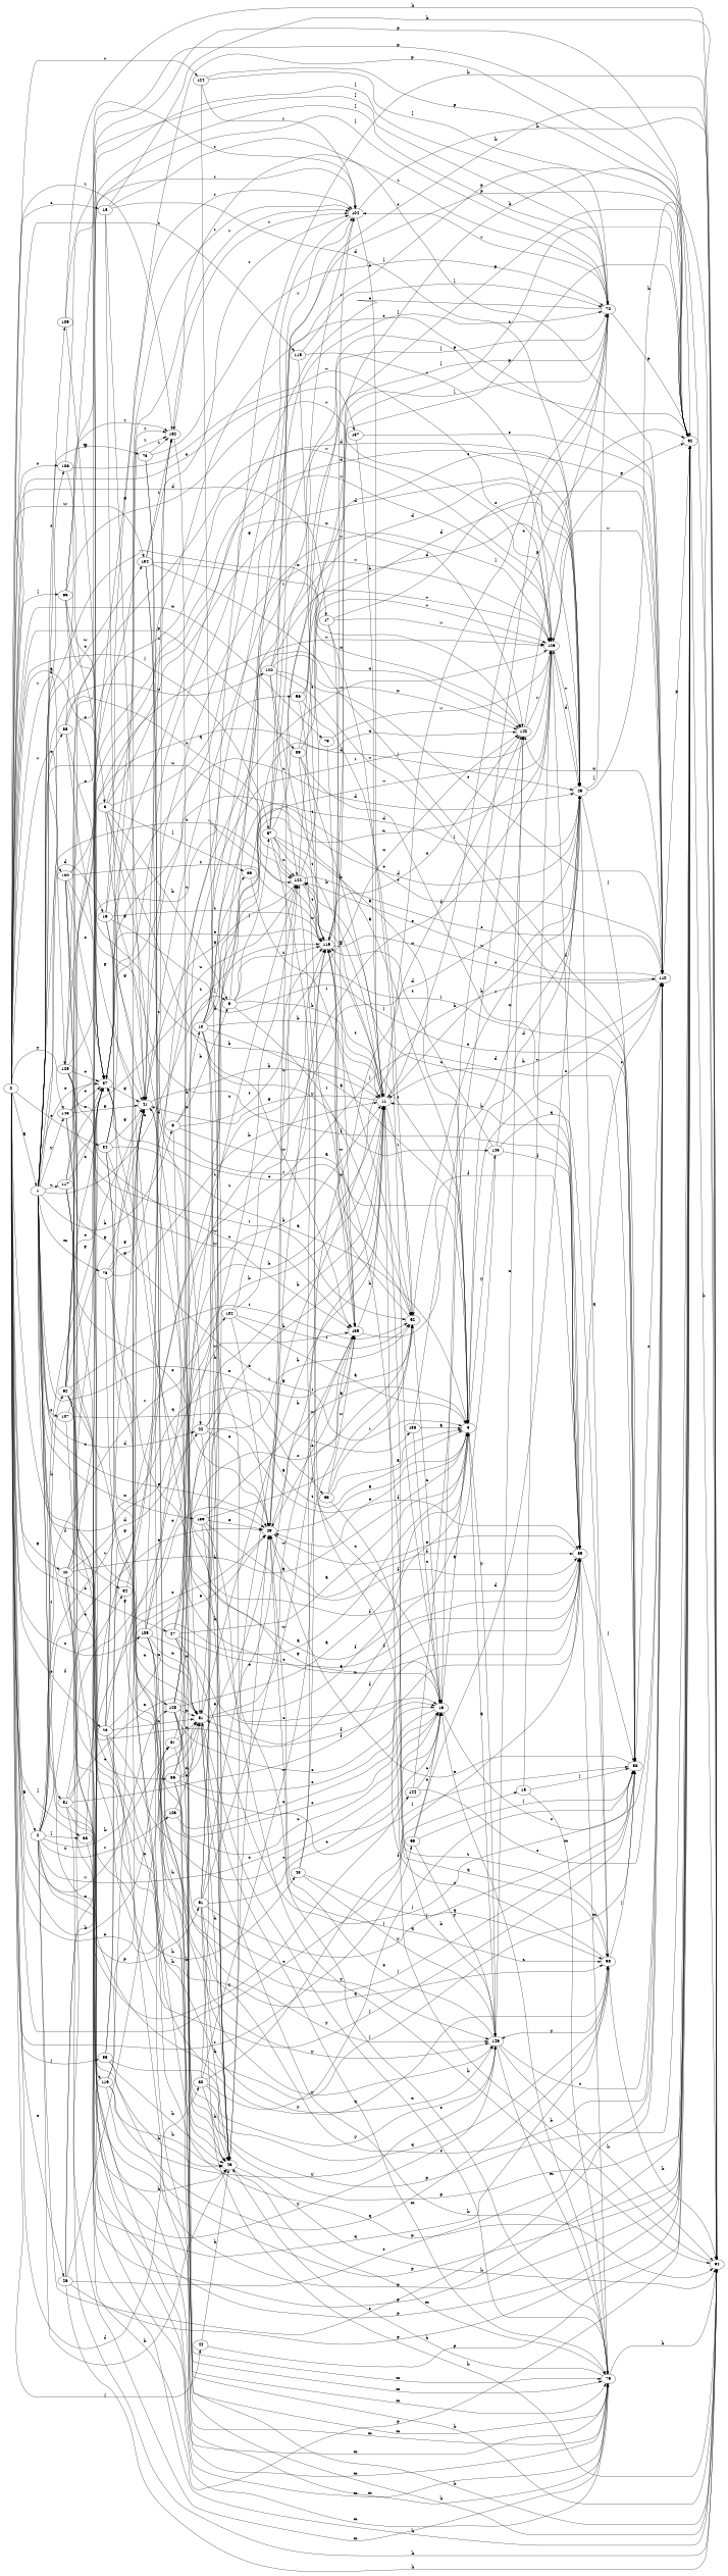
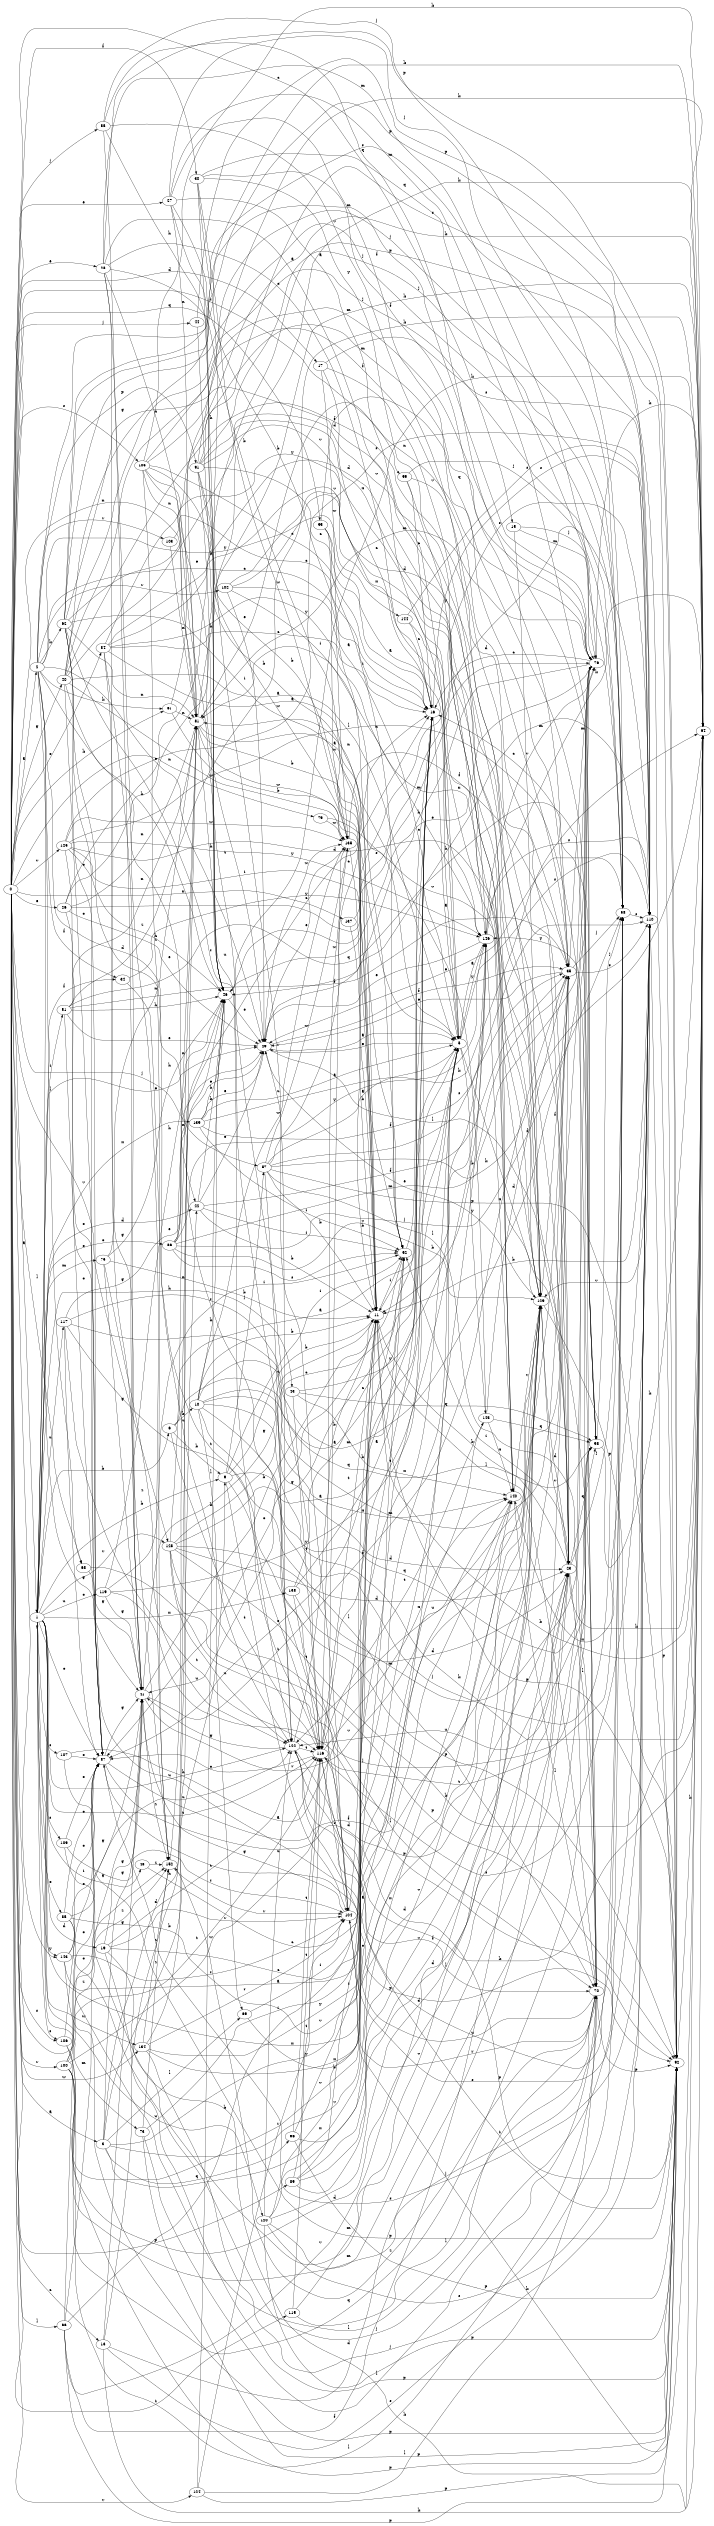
  strict digraph {
    fontname="DejaVu Serif"
    rankdir=LR
    node [fontname="DejaVu Serif"]
    edge [fontname="DejaVu Serif"]
    0
    1
    2
    3
    13
    15
    17
    26
    27
    28
    30
    40
    n13 [label=44]
    55
    57
    61
    66
    68
    79
    81
    84
    89
    95
    99
    100
    105
    106
    115
    124
    125
    128
    134
    137
    143
    152
    6
    9
    19
    22
    29
    34
    43
+   48
    51
    73
    75
    85
    86
    87
    107
    109
    116
    117
    119
    120
    122
    138
    139
    140
    16
    41
    46
    62
    91
    102
    103
    110
    144
    69
    96
    129
    145
    23
    64
    76
    58
    135
    92
    5
    11
    35
    146
    104
    98
    70
    52
    10
    0 -> 1 [label=a]
    0 -> 2 [label=a]
    0 -> 3 [label=a]
    0 -> 13 [label=c]
    0 -> 15 [label=c]
    0 -> 17 [label=d]
    0 -> 26 [label=e]
    0 -> 27 [label=e]
    0 -> 28 [label=e]
    0 -> 30 [label=f]
    0 -> 40 [label=g]
    0 -> n13 [label=j]
    0 -> 55 [label=j]
    0 -> 57 [label=j]
    0 -> 61 [label=k]
    0 -> 66 [label=l]
    0 -> 68 [label=l]
    0 -> 79 [label=n]
    0 -> 81 [label=n]
    0 -> 84 [label=o]
    0 -> 89 [label=p]
    0 -> 95 [label=q]
    0 -> 99 [label=r]
    0 -> 100 [label=r]
    0 -> 105 [label=s]
    0 -> 106 [label=s]
    0 -> 115 [label=t]
    0 -> 124 [label=v]
    0 -> 125 [label=v]
    0 -> 128 [label=v]
    0 -> 134 [label=w]
    0 -> 137 [label=x]
    0 -> 143 [label=y]
    0 -> 152 [label=z]
    1 -> 106 [label=s]
    1 -> 128 [label=v]
    1 -> 134 [label=w]
    1 -> 143 [label=y]
    1 -> 6 [label=b]
    1 -> 9 [label=b]
    1 -> 19 [label=d]
    1 -> 22 [label=d]
    1 -> 29 [label=e]
    1 -> 34 [label=f]
    1 -> 43 [label=h]
+   1 -> 48 [label=i]
    1 -> 51 [label=i]
    1 -> 73 [label=m]
    1 -> 75 [label=m]
    1 -> 85 [label=o]
    1 -> 86 [label=o]
    1 -> 87 [label=o]
    1 -> 107 [label=s]
    1 -> 109 [label=s]
    1 -> 116 [label=t]
    1 -> 117 [label=u]
    1 -> 119 [label=u]
    1 -> 120 [label=u]
    1 -> 122 [label=u]
    1 -> 138 [label=x]
    1 -> 139 [label=x]
    1 -> 140 [label=x]
    2 -> 61 [label=k]
    2 -> 68 [label=l]
    2 -> 22 [label=d]
    2 -> 29 [label=e]
    2 -> 34 [label=f]
    2 -> 16 [label=c]
    2 -> 41 [label=g]
    2 -> 46 [label=h]
    2 -> 62 [label=k]
    2 -> 91 [label=p]
    2 -> 102 [label=r]
    2 -> 103 [label=r]
    2 -> 110 [label=s]
    2 -> 144 [label=y]
    3 -> 9 [label=b]
    3 -> 22 [label=d]
    3 -> 140 [label=x]
    3 -> 41 [label=g]
    3 -> 69 [label=l]
    3 -> 96 [label=q]
    3 -> 129 [label=v]
    3 -> 145 [label=y]
    13 -> 41 [label=g]
    13 -> 46 [label=h]
    13 -> 110 [label=s]
    13 -> 23 [label=d]
    13 -> 64 [label=k]
    15 -> 129 [label=v]
    15 -> 76 [label=m]
    15 -> 58 [label=j]
    17 -> 16 [label=c]
    17 -> 110 [label=s]
    17 -> 129 [label=v]
    17 -> 135 [label=w]
    26 -> 81 [label=n]
    26 -> 29 [label=e]
    26 -> 87 [label=o]
    26 -> 110 [label=s]
    26 -> 64 [label=k]
    26 -> 92 [label=p]
    27 -> 81 [label=n]
    27 -> 122 [label=u]
    27 -> 76 [label=m]
    27 -> 58 [label=j]
    27 -> 5 [label=a]
    27 -> 11 [label=b]
    27 -> 35 [label=f]
    28 -> 81 [label=n]
    28 -> 152 [label=z]
    28 -> 16 [label=c]
    28 -> 41 [label=g]
    28 -> 76 [label=m]
    28 -> 92 [label=p]
    28 -> 5 [label=a]
    28 -> 11 [label=b]
    30 -> 46 [label=h]
    30 -> 135 [label=w]
    30 -> 35 [label=f]
    30 -> 146 [label=y]
    30 -> 104 [label=r]
    30 -> 98 [label=q]
    40 -> 87 [label=o]
    40 -> 129 [label=v]
    40 -> 76 [label=m]
    40 -> 58 [label=j]
    40 -> 135 [label=w]
    40 -> 92 [label=p]
    40 -> 5 [label=a]
    40 -> 35 [label=f]
    40 -> 104 [label=r]
    n13 -> 46 [label=h]
    n13 -> 92 [label=p]
    55 -> 41 [label=g]
    55 -> 46 [label=h]
    55 -> 129 [label=v]
    55 -> 58 [label=j]
    55 -> 98 [label=q]
    57 -> 122 [label=u]
    57 -> 16 [label=c]
    57 -> 110 [label=s]
    57 -> 64 [label=k]
    57 -> 135 [label=w]
    57 -> 92 [label=p]
    57 -> 5 [label=a]
    57 -> 11 [label=b]
    57 -> 70 [label=l]
    61 -> 81 [label=n]
    61 -> 64 [label=k]
    61 -> 11 [label=b]
    66 -> 152 [label=z]
    66 -> 87 [label=o]
    66 -> 129 [label=v]
    66 -> 92 [label=p]
    66 -> 11 [label=b]
    66 -> 35 [label=f]
    68 -> 58 [label=j]
    68 -> 92 [label=p]
    79 -> 129 [label=v]
    79 -> 135 [label=w]
    81 -> 46 [label=h]
    81 -> 64 [label=k]
    81 -> 76 [label=m]
    81 -> 135 [label=w]
    81 -> 5 [label=a]
    81 -> 11 [label=b]
    84 -> 152 [label=z]
    84 -> 16 [label=c]
    84 -> 41 [label=g]
    84 -> 129 [label=v]
    84 -> 23 [label=d]
    84 -> 76 [label=m]
    84 -> 5 [label=a]
    84 -> 146 [label=y]
    89 -> 116 [label=t]
    89 -> 129 [label=v]
    89 -> 23 [label=d]
    89 -> 11 [label=b]
    89 -> 35 [label=f]
    95 -> 135 [label=w]
    95 -> 5 [label=a]
    95 -> 98 [label=q]
    95 -> 52 [label=i]
    99 -> 16 [label=c]
    99 -> 23 [label=d]
    99 -> 58 [label=j]
    99 -> 146 [label=y]
    100 -> 87 [label=o]
    100 -> 116 [label=t]
    100 -> 41 [label=g]
    100 -> 23 [label=d]
    100 -> 76 [label=m]
    100 -> 135 [label=w]
    100 -> 98 [label=q]
    100 -> 70 [label=l]
    105 -> 81 [label=n]
    105 -> 152 [label=z]
    105 -> 29 [label=e]
    105 -> 116 [label=t]
    105 -> 16 [label=c]
    105 -> 64 [label=k]
    105 -> 58 [label=j]
    105 -> 11 [label=b]
    105 -> 35 [label=f]
    106 -> 87 [label=o]
    106 -> 129 [label=v]
    106 -> 92 [label=p]
    115 -> 116 [label=t]
    115 -> 129 [label=v]
    115 -> 70 [label=l]
    124 -> 46 [label=h]
    124 -> 92 [label=p]
    124 -> 104 [label=r]
    124 -> 70 [label=l]
    125 -> 87 [label=o]
    125 -> 46 [label=h]
    125 -> 110 [label=s]
    125 -> 23 [label=d]
    125 -> 135 [label=w]
    125 -> 146 [label=y]
    125 -> 70 [label=l]
    125 -> 52 [label=i]
    128 -> 81 [label=n]
    128 -> 122 [label=u]
    128 -> 16 [label=c]
    128 -> 23 [label=d]
    128 -> 64 [label=k]
    128 -> 76 [label=m]
    128 -> 92 [label=p]
    128 -> 5 [label=a]
    128 -> 70 [label=l]
    134 -> 152 [label=z]
    134 -> 140 [label=x]
    134 -> 46 [label=h]
    134 -> 58 [label=j]
    134 -> 146 [label=y]
    134 -> 104 [label=r]
    137 -> 110 [label=s]
    137 -> 11 [label=b]
    143 -> 87 [label=o]
    143 -> 41 [label=g]
    143 -> 92 [label=p]
    143 -> 5 [label=a]
    143 -> 104 [label=r]
    152 -> 81 [label=n]
    152 -> 104 [label=r]
    6 -> 9 [label=b]
    6 -> 116 [label=t]
    6 -> 76 [label=m]
    6 -> 5 [label=a]
    6 -> 10 [label=b]
    9 -> 57 [label=j]
    9 -> 116 [label=t]
    9 -> 58 [label=j]
    9 -> 11 [label=b]
    9 -> 104 [label=r]
    9 -> 52 [label=i]
    19 -> 116 [label=t]
    19 -> 16 [label=c]
    19 -> 41 [label=g]
    19 -> 58 [label=j]
    19 -> 92 [label=p]
    19 -> 104 [label=r]
    22 -> 29 [label=e]
    22 -> 46 [label=h]
    22 -> 11 [label=b]
    22 -> 35 [label=f]
    22 -> 52 [label=i]
    29 -> 122 [label=u]
    29 -> 135 [label=w]
    29 -> 5 [label=a]
    29 -> 35 [label=f]
    29 -> 70 [label=l]
    34 -> 116 [label=t]
    34 -> 146 [label=y]
    43 -> 116 [label=t]
    43 -> 140 [label=x]
    43 -> 146 [label=y]
    43 -> 98 [label=q]
+   48 -> 152 [label=z]
+   48 -> 16 [label=c]
    51 -> 81 [label=n]
    51 -> 29 [label=e]
    51 -> 87 [label=o]
    51 -> 46 [label=h]
    51 -> 64 [label=k]
    51 -> 35 [label=f]
    51 -> 98 [label=q]
    73 -> 152 [label=z]
    73 -> 92 [label=p]
    73 -> 70 [label=l]
    73 -> 52 [label=i]
    75 -> 81 [label=n]
    75 -> 122 [label=u]
    75 -> 41 [label=g]
    75 -> 46 [label=h]
    75 -> 11 [label=b]
    85 -> 87 [label=o]
    85 -> 122 [label=u]
    85 -> 129 [label=v]
    85 -> 76 [label=m]
    85 -> 70 [label=l]
    86 -> 81 [label=n]
    86 -> 29 [label=e]
    86 -> 16 [label=c]
    86 -> 129 [label=v]
    86 -> 76 [label=m]
    86 -> 58 [label=j]
    86 -> 146 [label=y]
    86 -> 52 [label=s]
    87 -> 41 [label=g]
    87 -> 110 [label=s]
    87 -> 23 [label=d]
    87 -> 35 [label=f]
    107 -> 87 [label=o]
    107 -> 92 [label=p]
    107 -> 5 [label=a]
    109 -> 87 [label=o]
    109 -> 64 [label=k]
    109 -> 104 [label=r]
    116 -> 87 [label=o]
    116 -> 140 [label=x]
    116 -> 110 [label=s]
    116 -> 135 [label=w]
    116 -> 92 [label=p]
    116 -> 104 [label=r]
    117 -> 29 [label=e]
    117 -> 87 [label=o]
    117 -> 116 [label=t]
    117 -> 76 [label=m]
    117 -> 98 [label=q]
    117 -> 70 [label=l]
    119 -> 41 [label=g]
    119 -> 46 [label=h]
    119 -> 92 [label=p]
    119 -> 146 [label=y]
    119 -> 52 [label=i]
    120 -> 122 [label=u]
    120 -> 140 [label=x]
    120 -> 110 [label=s]
    120 -> 23 [label=d]
    120 -> 58 [label=j]
    120 -> 92 [label=p]
    120 -> 5 [label=a]
    122 -> 116 [label=t]
    122 -> 41 [label=g]
    122 -> 110 [label=s]
    122 -> 64 [label=k]
    122 -> 11 [label=b]
    122 -> 70 [label=l]
+   138 -> 116 [label=t]
    138 -> 16 [label=c]
    138 -> 23 [label=d]
    138 -> 5 [label=a]
    139 -> 29 [label=e]
    139 -> 46 [label=h]
    139 -> 64 [label=k]
    139 -> 5 [label=a]
    139 -> 35 [label=f]
    139 -> 52 [label=i]
    140 -> 129 [label=v]
    140 -> 70 [label=l]
    16 -> 87 [label=o]
    16 -> 41 [label=g]
    16 -> 110 [label=s]
    16 -> 5 [label=a]
    41 -> 152 [label=z]
    41 -> 129 [label=v]
    41 -> 11 [label=b]
    41 -> 35 [label=f]
    46 -> 29 [label=e]
    46 -> 64 [label=k]
    46 -> 76 [label=m]
    62 -> 81 [label=n]
    62 -> 87 [label=o]
    62 -> 122 [label=u]
    62 -> 41 [label=g]
    62 -> 23 [label=d]
    62 -> 64 [label=k]
    62 -> 76 [label=m]
    62 -> 58 [label=j]
    62 -> 146 [label=y]
    62 -> 104 [label=r]
    62 -> 52 [label=i]
    91 -> 140 [label=x]
    91 -> 16 [label=c]
    91 -> 46 [label=h]
    91 -> 110 [label=s]
    91 -> 129 [label=v]
    91 -> 64 [label=k]
    91 -> 58 [label=j]
    91 -> 135 [label=w]
    91 -> 11 [label=b]
    102 -> 29 [label=e]
    102 -> 140 [label=x]
    102 -> 23 [label=d]
    102 -> 5 [label=a]
    102 -> 52 [label=i]
    103 -> 81 [label=n]
    103 -> 16 [label=c]
    110 -> 122 [label=u]
    110 -> 140 [label=x]
    110 -> 46 [label=h]
    110 -> 129 [label=v]
    110 -> 92 [label=p]
    110 -> 11 [label=b]
    144 -> 140 [label=x]
    144 -> 16 [label=c]
    144 -> 110 [label=s]
    69 -> 23 [label=d]
    69 -> 52 [label=i]
    96 -> 116 [label=t]
    96 -> 129 [label=v]
    96 -> 92 [label=p]
    96 -> 52 [label=i]
    129 -> 81 [label=n]
    129 -> 29 [label=e]
    129 -> 23 [label=d]
    129 -> 92 [label=p]
    129 -> 35 [label=f]
    145 -> 81 [label=n]
    145 -> 116 [label=t]
    145 -> 140 [label=x]
    145 -> 35 [label=f]
    145 -> 98 [label=q]
    23 -> 129 [label=v]
    23 -> 64 [label=k]
    23 -> 58 [label=j]
    23 -> 11 [label=b]
    23 -> 98 [label=q]
    23 -> 70 [label=l]
    23 -> 52 [label=i]
    64 -> 11 [label=b]
    76 -> 81 [label=n]
    76 -> 29 [label=e]
    76 -> 16 [label=c]
    76 -> 46 [label=h]
    76 -> 64 [label=k]
    58 -> 29 [label=e]
    58 -> 110 [label=s]
    135 -> 29 [label=e]
    135 -> 11 [label=b]
    135 -> 35 [label=f]
    92 -> 116 [label=t]
    92 -> 64 [label=k]
    5 -> 29 [label=e]
    5 -> 116 [label=t]
    5 -> 110 [label=s]
    5 -> 145 [label=y]
    5 -> 23 [label=d]
    5 -> 146 [label=y]
    11 -> 116 [label=t]
    11 -> 41 [label=g]
    11 -> 92 [label=p]
    11 -> 70 [label=l]
    11 -> 52 [label=i]
    35 -> 29 [label=e]
    35 -> 122 [label=u]
    35 -> 110 [label=s]
    35 -> 76 [label=m]
    35 -> 58 [label=j]
    35 -> 11 [label=b]
    146 -> 29 [label=e]
    146 -> 140 [label=x]
    146 -> 110 [label=s]
    146 -> 64 [label=k]
    146 -> 76 [label=m]
    146 -> 5 [label=a]
    146 -> 11 [label=b]
    104 -> 41 [label=g]
    104 -> 64 [label=k]
    104 -> 11 [label=b]
    98 -> 116 [label=t]
    98 -> 122 [label=u]
    98 -> 64 [label=k]
    98 -> 58 [label=j]
    98 -> 146 [label=y]
    70 -> 152 [label=z]
    70 -> 87 [label=o]
    70 -> 16 [label=c]
    70 -> 92 [label=p]
    70 -> 104 [label=r]
    52 -> 87 [label=o]
    52 -> 16 [label=c]
    10 -> 140 [label=x]
    10 -> 46 [label=h]
    10 -> 69 [label=l]
    10 -> 23 [label=d]
    10 -> 64 [label=k]
    10 -> 135 [label=w]
    10 -> 92 [label=p]
    10 -> 5 [label=a]
    10 -> 11 [label=b]
    10 -> 98 [label=q]
  }
